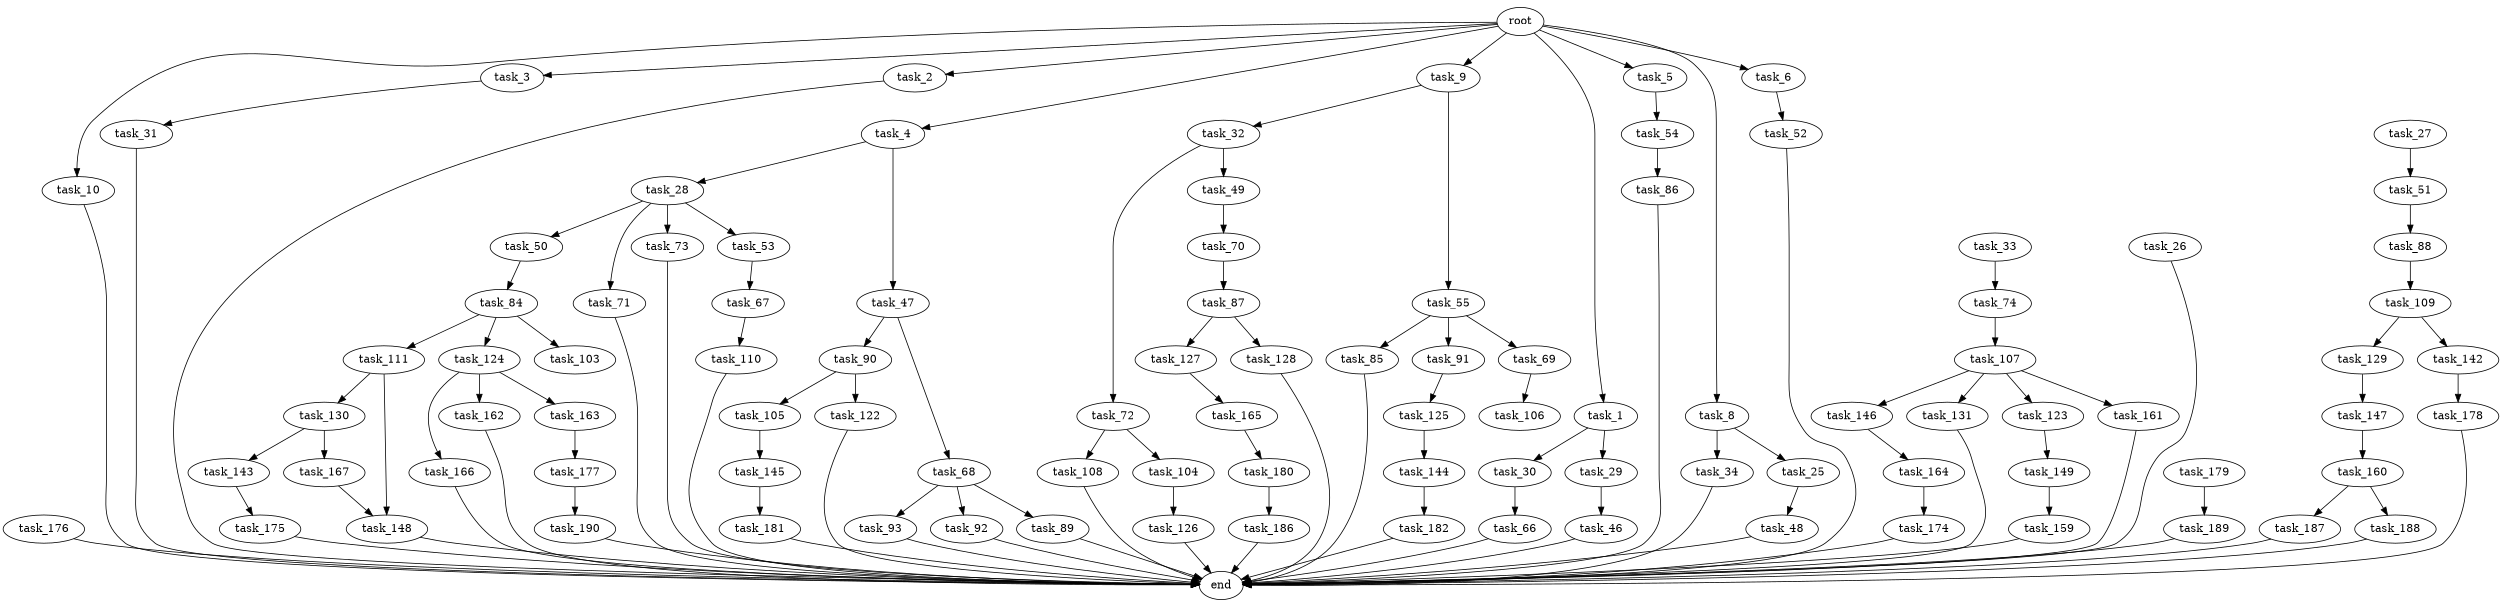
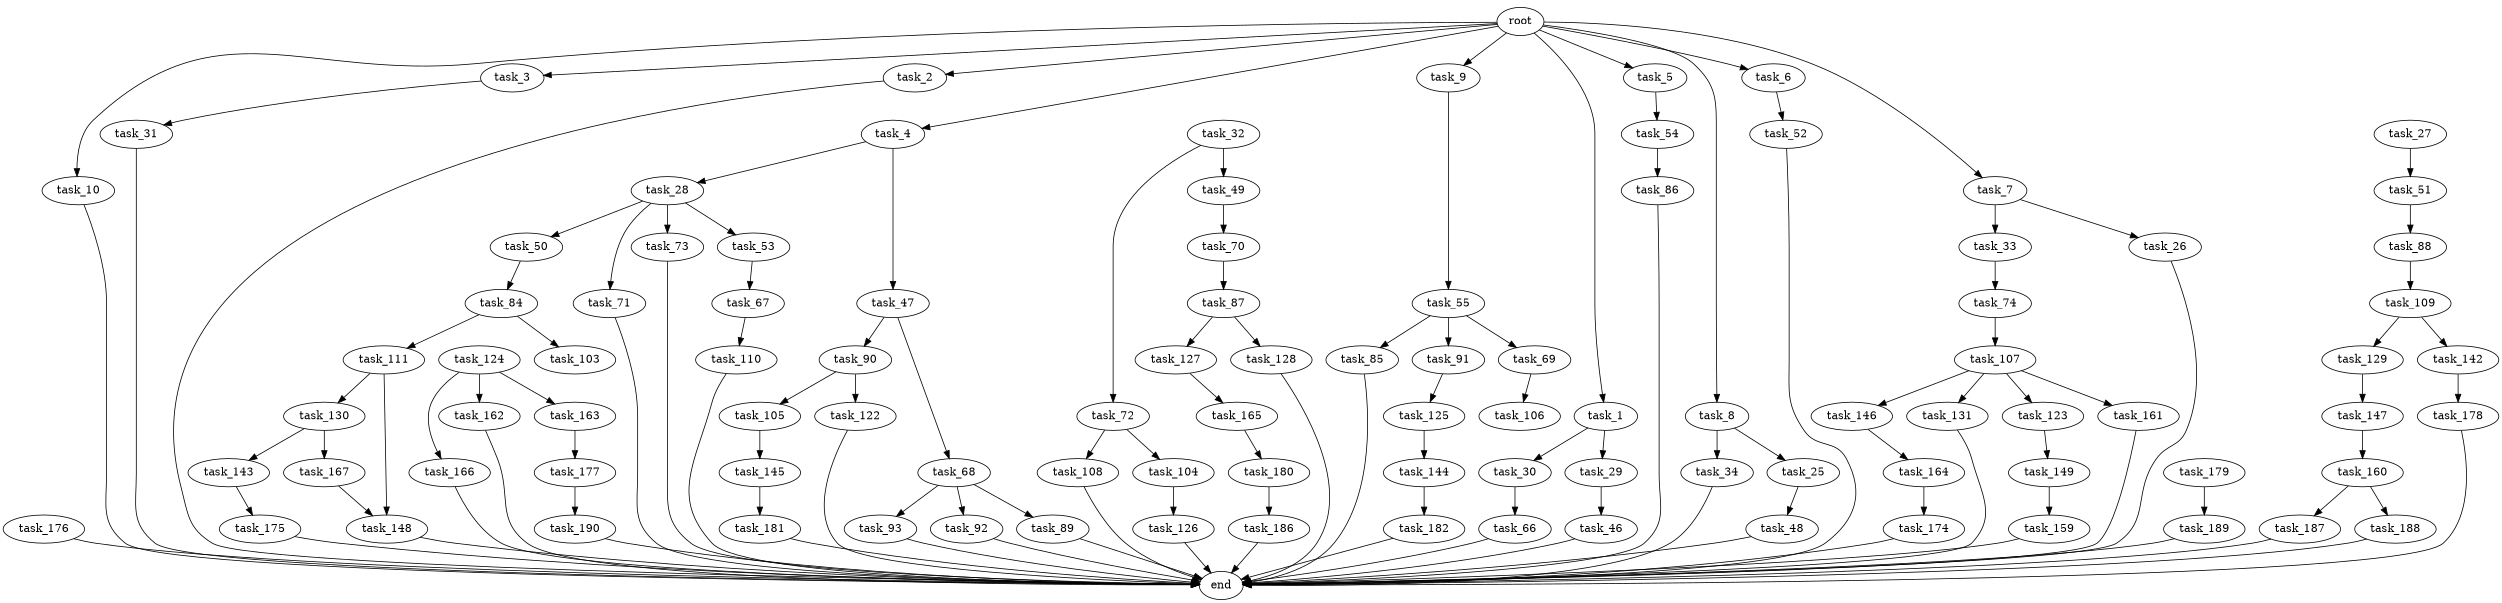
  digraph {
    task_166
    end
    task_176
    task_162
    task_149
    task_159
    task_105
    task_145
    task_181
    task_72
    task_108
    task_104
    task_126
    task_54
    task_86
    task_163
    task_177
    task_190
    task_179
    task_189
    task_46
    task_164
    task_174
    task_10
    task_93
    task_28
    task_50
    task_71
    task_73
    task_53
    task_84
    task_67
    task_3
    task_31
    task_111
    task_124
    task_103
    task_127
    task_165
    task_180
    task_49
    task_70
    task_87
    task_146
    task_90
    task_122
    task_27
    task_51
    task_88
    task_147
    task_160
    task_187
    task_188
    task_130
    task_148
    task_143
    task_167
    task_52
    task_2
    task_110
    task_186
    task_30
    task_66
    task_175
    task_33
    task_74
    task_107
    task_4
    task_47
    task_68
    task_109
    task_129
    task_142
    task_178
    task_48
    task_85
    task_92
    task_131
    task_123
    task_161
    task_91
    task_125
    task_144
    task_89
    task_34
    task_9
    task_32
    task_55
    task_69
    task_182
    task_1
    task_29
    task_26
    task_106
    task_5
    task_8
    task_25
    task_128
    root
    task_6
+   task_7
    task_166 -> end
    task_176 -> end
    task_162 -> end
    task_149 -> task_159
    task_159 -> end
    task_105 -> task_145
    task_145 -> task_181
    task_181 -> end
    task_72 -> task_108
    task_72 -> task_104
    task_108 -> end
    task_104 -> task_126
    task_126 -> end
    task_54 -> task_86
    task_86 -> end
    task_163 -> task_177
    task_177 -> task_190
    task_190 -> end
    task_179 -> task_189
    task_189 -> end
    task_46 -> end
    task_164 -> task_174
    task_174 -> end
    task_10 -> end
    task_93 -> end
    task_28 -> task_50
    task_28 -> task_71
    task_28 -> task_73
    task_28 -> task_53
    task_50 -> task_84
    task_71 -> end
    task_73 -> end
    task_53 -> task_67
    task_84 -> task_111
-   task_84 -> task_124
    task_84 -> task_103
    task_67 -> task_110
    task_3 -> task_31
    task_31 -> end
    task_111 -> task_130
    task_111 -> task_148
    task_124 -> task_166
    task_124 -> task_162
    task_124 -> task_163
    task_127 -> task_165
    task_165 -> task_180
    task_180 -> task_186
    task_49 -> task_70
    task_70 -> task_87
    task_87 -> task_127
    task_87 -> task_128
    task_146 -> task_164
    task_90 -> task_105
    task_90 -> task_122
    task_122 -> end
    task_27 -> task_51
    task_51 -> task_88
    task_88 -> task_109
    task_147 -> task_160
    task_160 -> task_187
    task_160 -> task_188
    task_187 -> end
    task_188 -> end
    task_130 -> task_143
    task_130 -> task_167
    task_148 -> end
    task_143 -> task_175
    task_167 -> task_148
    task_52 -> end
    task_2 -> end
    task_110 -> end
    task_186 -> end
    task_30 -> task_66
    task_66 -> end
    task_175 -> end
    task_33 -> task_74
    task_74 -> task_107
    task_107 -> task_146
    task_107 -> task_131
    task_107 -> task_123
    task_107 -> task_161
    task_4 -> task_28
    task_4 -> task_47
    task_47 -> task_90
    task_47 -> task_68
    task_68 -> task_93
    task_68 -> task_92
    task_68 -> task_89
    task_109 -> task_129
    task_109 -> task_142
    task_129 -> task_147
    task_142 -> task_178
    task_178 -> end
    task_48 -> end
    task_85 -> end
    task_92 -> end
    task_131 -> end
    task_123 -> task_149
    task_161 -> end
    task_91 -> task_125
    task_125 -> task_144
    task_144 -> task_182
    task_89 -> end
    task_34 -> end
-   task_9 -> task_32
    task_9 -> task_55
    task_32 -> task_72
    task_32 -> task_49
    task_55 -> task_85
    task_55 -> task_91
    task_55 -> task_69
    task_69 -> task_106
    task_182 -> end
    task_1 -> task_30
    task_1 -> task_29
    task_29 -> task_46
    task_26 -> end
    task_5 -> task_54
    task_8 -> task_34
    task_8 -> task_25
    task_25 -> task_48
    task_128 -> end
    root -> task_10
    root -> task_3
    root -> task_2
    root -> task_4
    root -> task_9
    root -> task_1
    root -> task_5
    root -> task_8
    root -> task_6
+   root -> task_7
    task_6 -> task_52
+   task_7 -> task_33
+   task_7 -> task_26
  }
